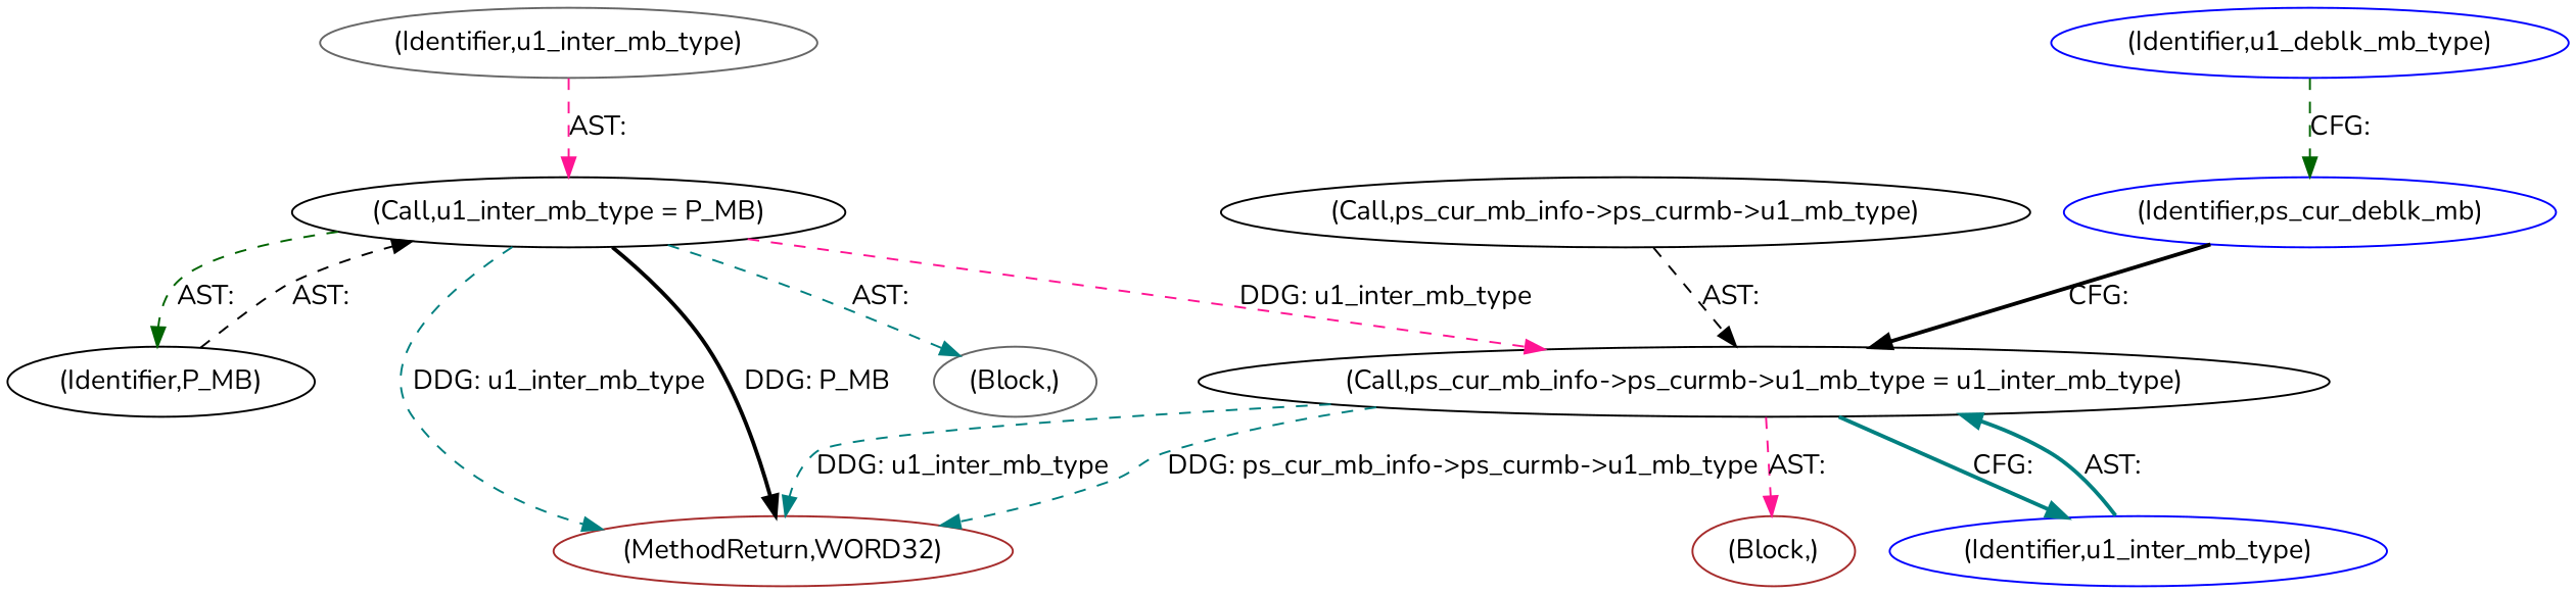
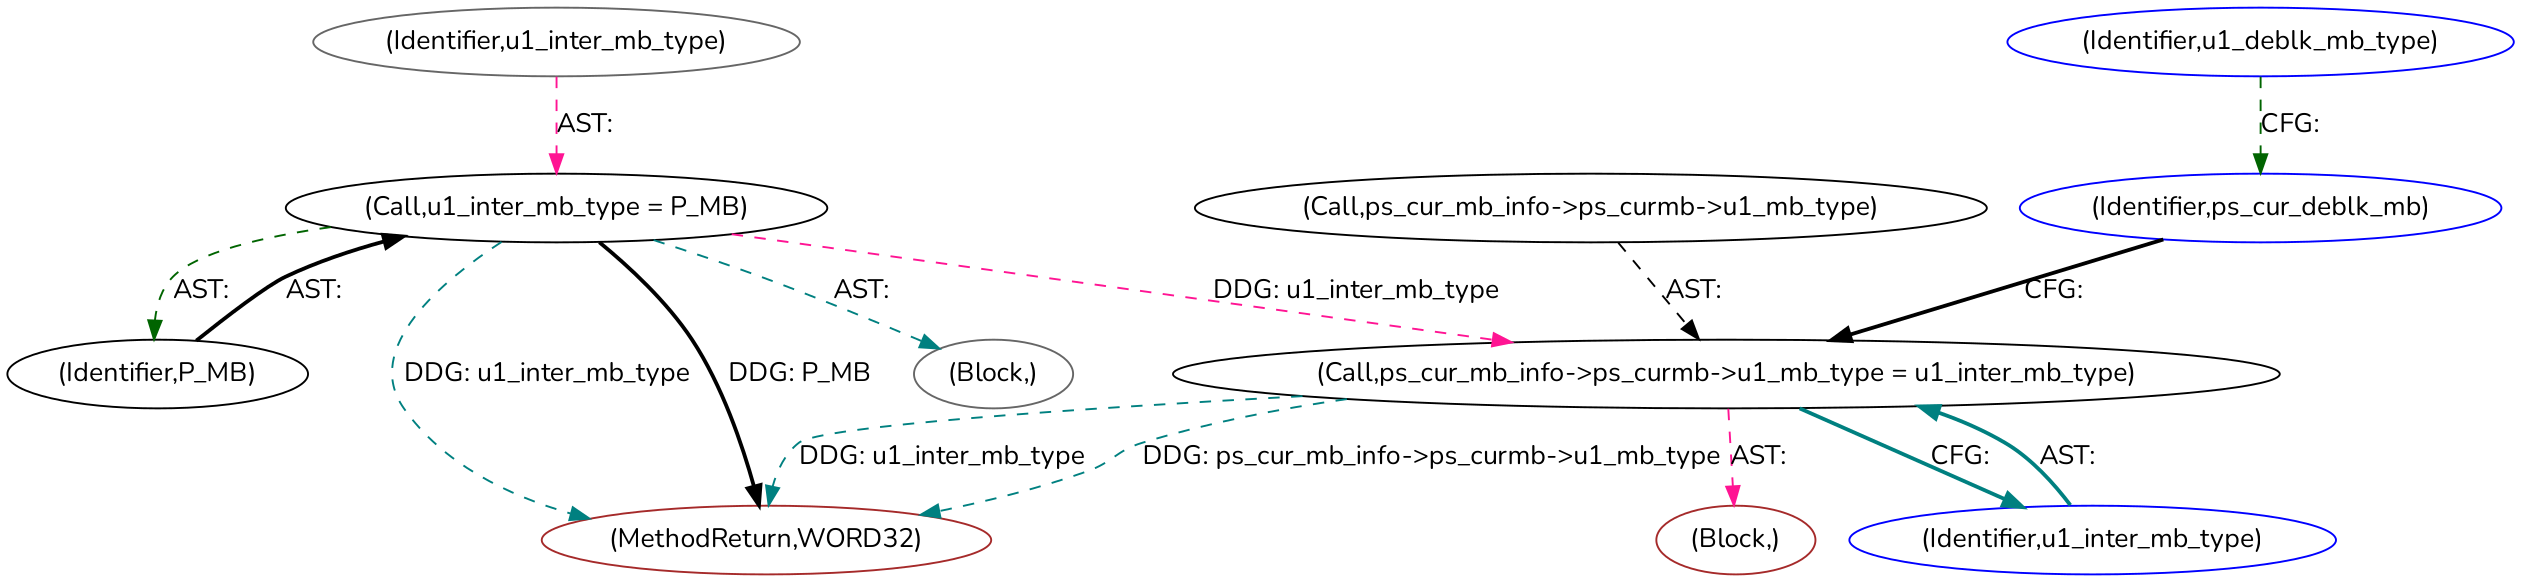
  digraph {
    fontname=Nunito
    node [color=black fontname=Nunito]
    edge [color=teal fontname=Nunito style=dashed]
    n1 [label="(Call,ps_cur_mb_info->ps_curmb->u1_mb_type = u1_inter_mb_type)"]
    n2 [color=brown label="(MethodReturn,WORD32)"]
    n3 [color=blue label="(Identifier,u1_inter_mb_type)"]
    n4 [color=brown label="(Block,)"]
    n5 [label="(Call,u1_inter_mb_type = P_MB)"]
    n6 [color=gray40 label="(Block,)"]
    n7 [label="(Identifier,P_MB)"]
    n8 [color=blue label="(Identifier,u1_deblk_mb_type)"]
    n9 [color=blue label="(Identifier,ps_cur_deblk_mb)"]
    n10 [color=gray40 label="(Identifier,u1_inter_mb_type)"]
    n11 [label="(Call,ps_cur_mb_info->ps_curmb->u1_mb_type)"]
    n1 -> n2 [label="DDG: u1_inter_mb_type"]
    n1 -> n2 [label="DDG: ps_cur_mb_info->ps_curmb->u1_mb_type"]
    n1 -> n3 [label="CFG: " style=bold]
    n1 -> n4 [color=deeppink label="AST: "]
    n3 -> n1 [label="AST: " style=bold]
    n5 -> n1 [color=deeppink label="DDG: u1_inter_mb_type"]
    n5 -> n2 [label="DDG: u1_inter_mb_type"]
    n5 -> n2 [color=black label="DDG: P_MB" style=bold]
    n5 -> n6 [label="AST: "]
    n5 -> n7 [color=darkgreen label="AST: "]
-   n7 -> n5 [color=black label="AST: "]
+   n7 -> n5 [color=black label="AST: " style=bold]
    n8 -> n9 [color=darkgreen label="CFG: "]
    n9 -> n1 [color=black label="CFG: " style=bold]
    n10 -> n5 [color=deeppink label="AST: "]
    n11 -> n1 [color=black label="AST: "]
  }
